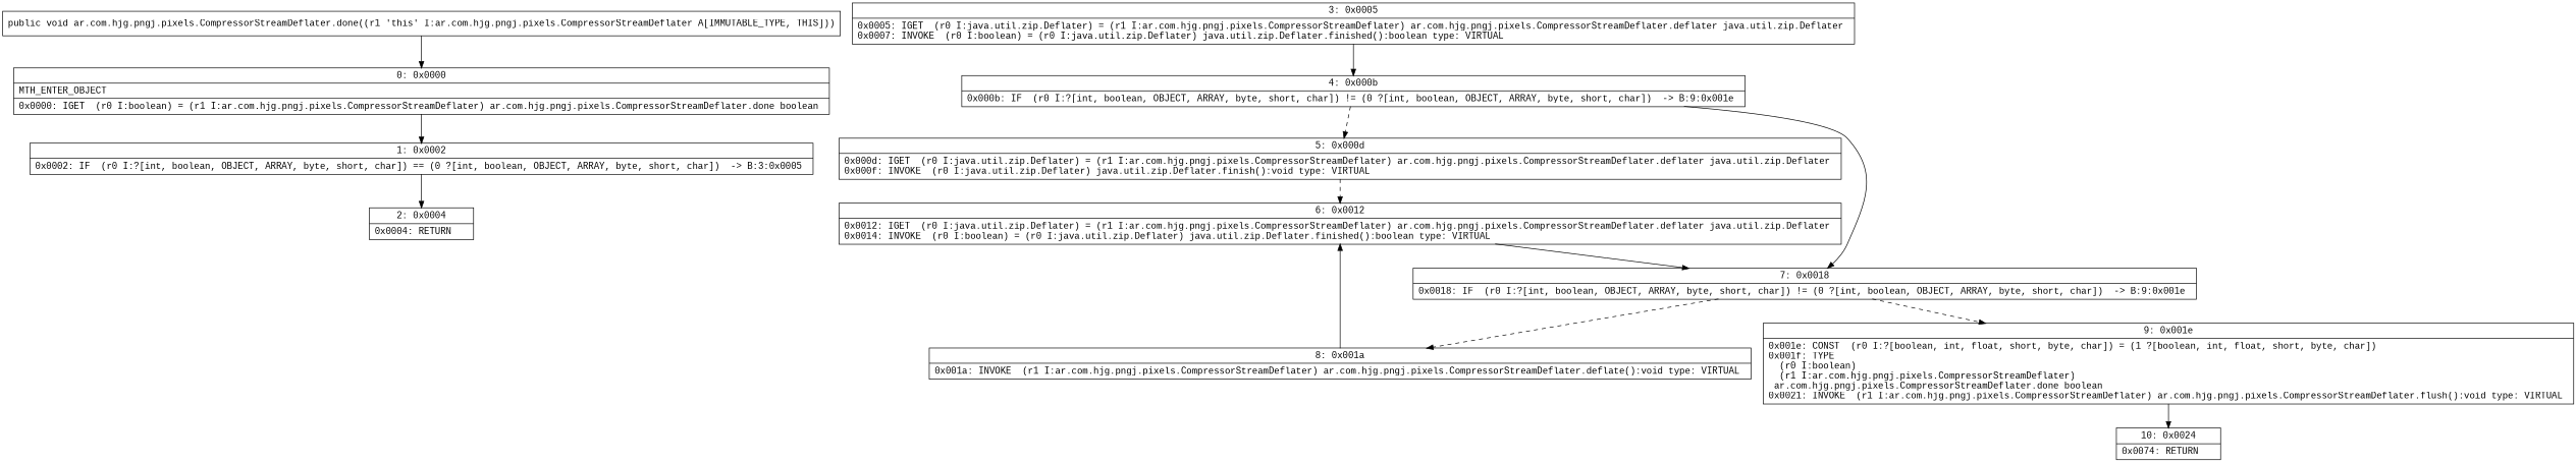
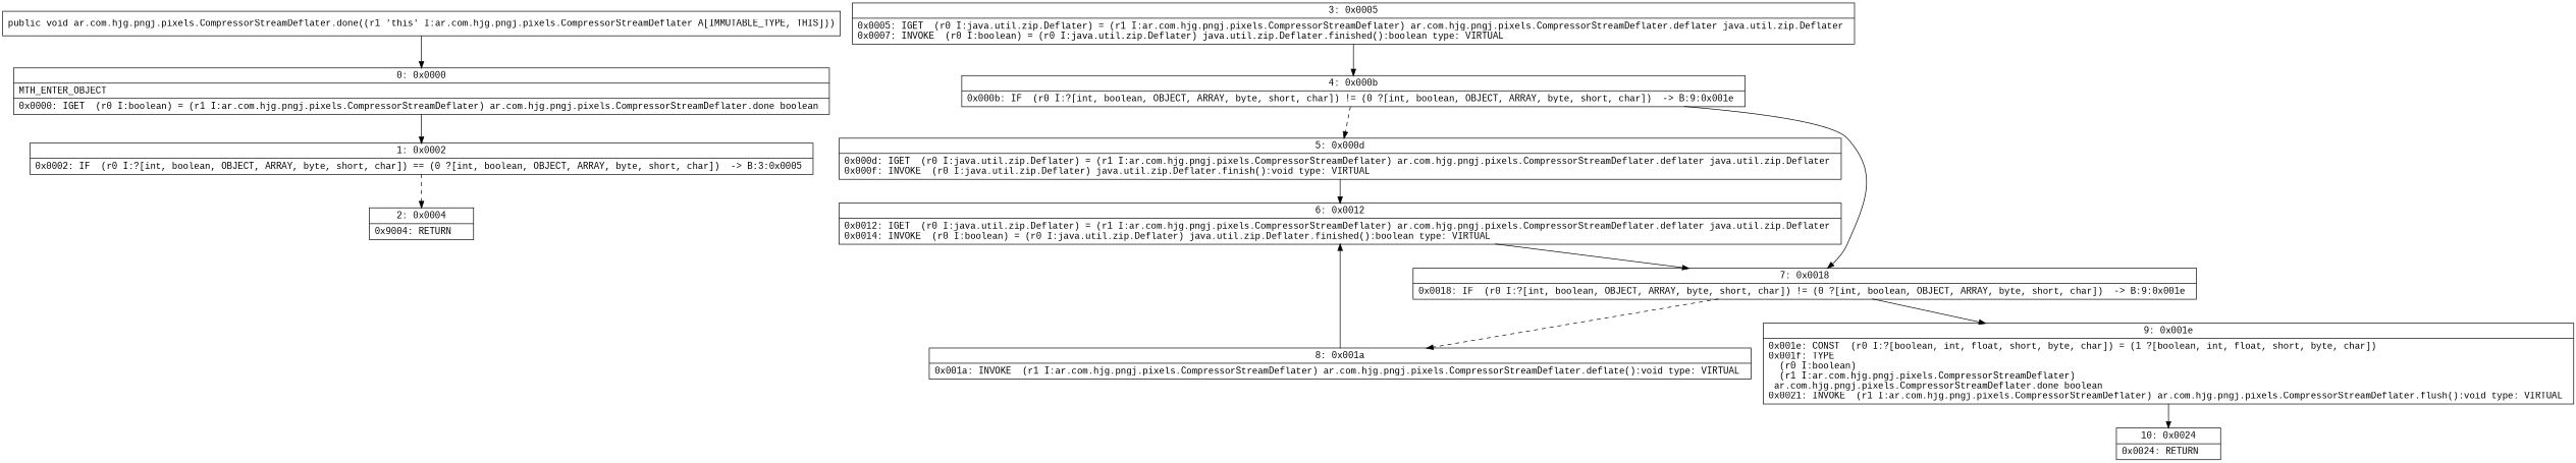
  digraph {
    fontname="Liberation Mono"
    node [fontname="Liberation Mono" shape=record]
    edge [fontname="Liberation Mono"]
    n1 [label="{0\:\ 0x0000|MTH_ENTER_OBJECT\l|0x0000: IGET  (r0 I:boolean) = (r1 I:ar.com.hjg.pngj.pixels.CompressorStreamDeflater) ar.com.hjg.pngj.pixels.CompressorStreamDeflater.done boolean \l}"]
    n2 [label="{1\:\ 0x0002|0x0002: IF  (r0 I:?[int, boolean, OBJECT, ARRAY, byte, short, char]) == (0 ?[int, boolean, OBJECT, ARRAY, byte, short, char])  \-\> B:3:0x0005 \l}"]
-   n3 [label="{2\:\ 0x0004|0x0004: RETURN   \l}"]
+   n3 [label="{2\:\ 0x0004|0x9004: RETURN   \l}"]
    n4 [label="{3\:\ 0x0005|0x0005: IGET  (r0 I:java.util.zip.Deflater) = (r1 I:ar.com.hjg.pngj.pixels.CompressorStreamDeflater) ar.com.hjg.pngj.pixels.CompressorStreamDeflater.deflater java.util.zip.Deflater \l0x0007: INVOKE  (r0 I:boolean) = (r0 I:java.util.zip.Deflater) java.util.zip.Deflater.finished():boolean type: VIRTUAL \l}"]
    n5 [label="{4\:\ 0x000b|0x000b: IF  (r0 I:?[int, boolean, OBJECT, ARRAY, byte, short, char]) != (0 ?[int, boolean, OBJECT, ARRAY, byte, short, char])  \-\> B:9:0x001e \l}"]
    n6 [label="{5\:\ 0x000d|0x000d: IGET  (r0 I:java.util.zip.Deflater) = (r1 I:ar.com.hjg.pngj.pixels.CompressorStreamDeflater) ar.com.hjg.pngj.pixels.CompressorStreamDeflater.deflater java.util.zip.Deflater \l0x000f: INVOKE  (r0 I:java.util.zip.Deflater) java.util.zip.Deflater.finish():void type: VIRTUAL \l}"]
    n7 [label="{7\:\ 0x0018|0x0018: IF  (r0 I:?[int, boolean, OBJECT, ARRAY, byte, short, char]) != (0 ?[int, boolean, OBJECT, ARRAY, byte, short, char])  \-\> B:9:0x001e \l}"]
    n8 [label="{6\:\ 0x0012|0x0012: IGET  (r0 I:java.util.zip.Deflater) = (r1 I:ar.com.hjg.pngj.pixels.CompressorStreamDeflater) ar.com.hjg.pngj.pixels.CompressorStreamDeflater.deflater java.util.zip.Deflater \l0x0014: INVOKE  (r0 I:boolean) = (r0 I:java.util.zip.Deflater) java.util.zip.Deflater.finished():boolean type: VIRTUAL \l}"]
    n9 [label="{9\:\ 0x001e|0x001e: CONST  (r0 I:?[boolean, int, float, short, byte, char]) = (1 ?[boolean, int, float, short, byte, char]) \l0x001f: TYPE  \l  (r0 I:boolean)\l  (r1 I:ar.com.hjg.pngj.pixels.CompressorStreamDeflater)\l ar.com.hjg.pngj.pixels.CompressorStreamDeflater.done boolean \l0x0021: INVOKE  (r1 I:ar.com.hjg.pngj.pixels.CompressorStreamDeflater) ar.com.hjg.pngj.pixels.CompressorStreamDeflater.flush():void type: VIRTUAL \l}"]
-   n10 [label="{10\:\ 0x0024|0x0074: RETURN   \l}"]
+   n10 [label="{10\:\ 0x0024|0x0024: RETURN   \l}"]
    n11 [label="{8\:\ 0x001a|0x001a: INVOKE  (r1 I:ar.com.hjg.pngj.pixels.CompressorStreamDeflater) ar.com.hjg.pngj.pixels.CompressorStreamDeflater.deflate():void type: VIRTUAL \l}"]
    n12 [label="{public void ar.com.hjg.pngj.pixels.CompressorStreamDeflater.done((r1 'this' I:ar.com.hjg.pngj.pixels.CompressorStreamDeflater A[IMMUTABLE_TYPE, THIS])) }"]
    n1 -> n2
-   n2 -> n3 [style=solid]
+   n2 -> n3 [style=dashed]
    n4 -> n5
    n5 -> n6 [style=dashed]
    n5 -> n7
-   n6 -> n8 [style=dashed]
-   n7 -> n9 [style=dashed]
+   n6 -> n8
+   n7 -> n9
    n7 -> n11 [style=dashed]
    n8 -> n7
    n9 -> n10
    n11 -> n8
    n12 -> n1
  }
